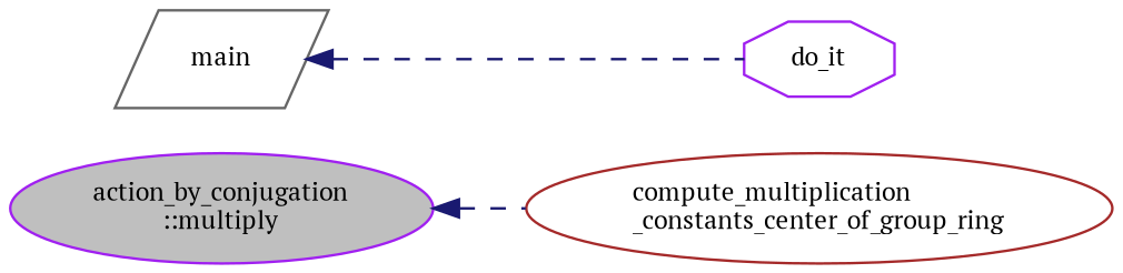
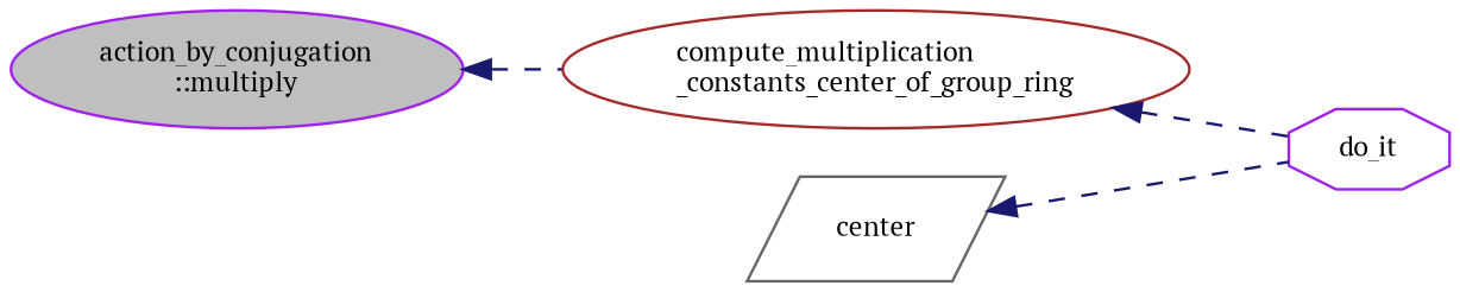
  digraph {
    fontname="PT Serif"
    rankdir=LR
    node [color=purple fillcolor=white fontname="PT Serif" fontsize=10 shape=ellipse style=filled]
    edge [color=midnightblue dir=back fontname="PT Serif" fontsize=10 labelfontname=Helvetica labelfontsize=10 style=dashed]
    n1 [fillcolor=grey75 fontcolor=black height=0.2 label="action_by_conjugation\l::multiply" width=0.4]
    n2 [color=brown height=0.2 label="compute_multiplication\l_constants_center_of_group_ring" width=0.4]
    n3 [height=0.2 label=do_it shape=octagon width=0.4]
-   n4 [color=gray40 height=0.2 label=main shape=parallelogram width=0.4]
+   n4 [color=gray40 height=0.2 label=center shape=parallelogram width=0.4]
    n1 -> n2
+   n2 -> n3
    n4 -> n3
  }
